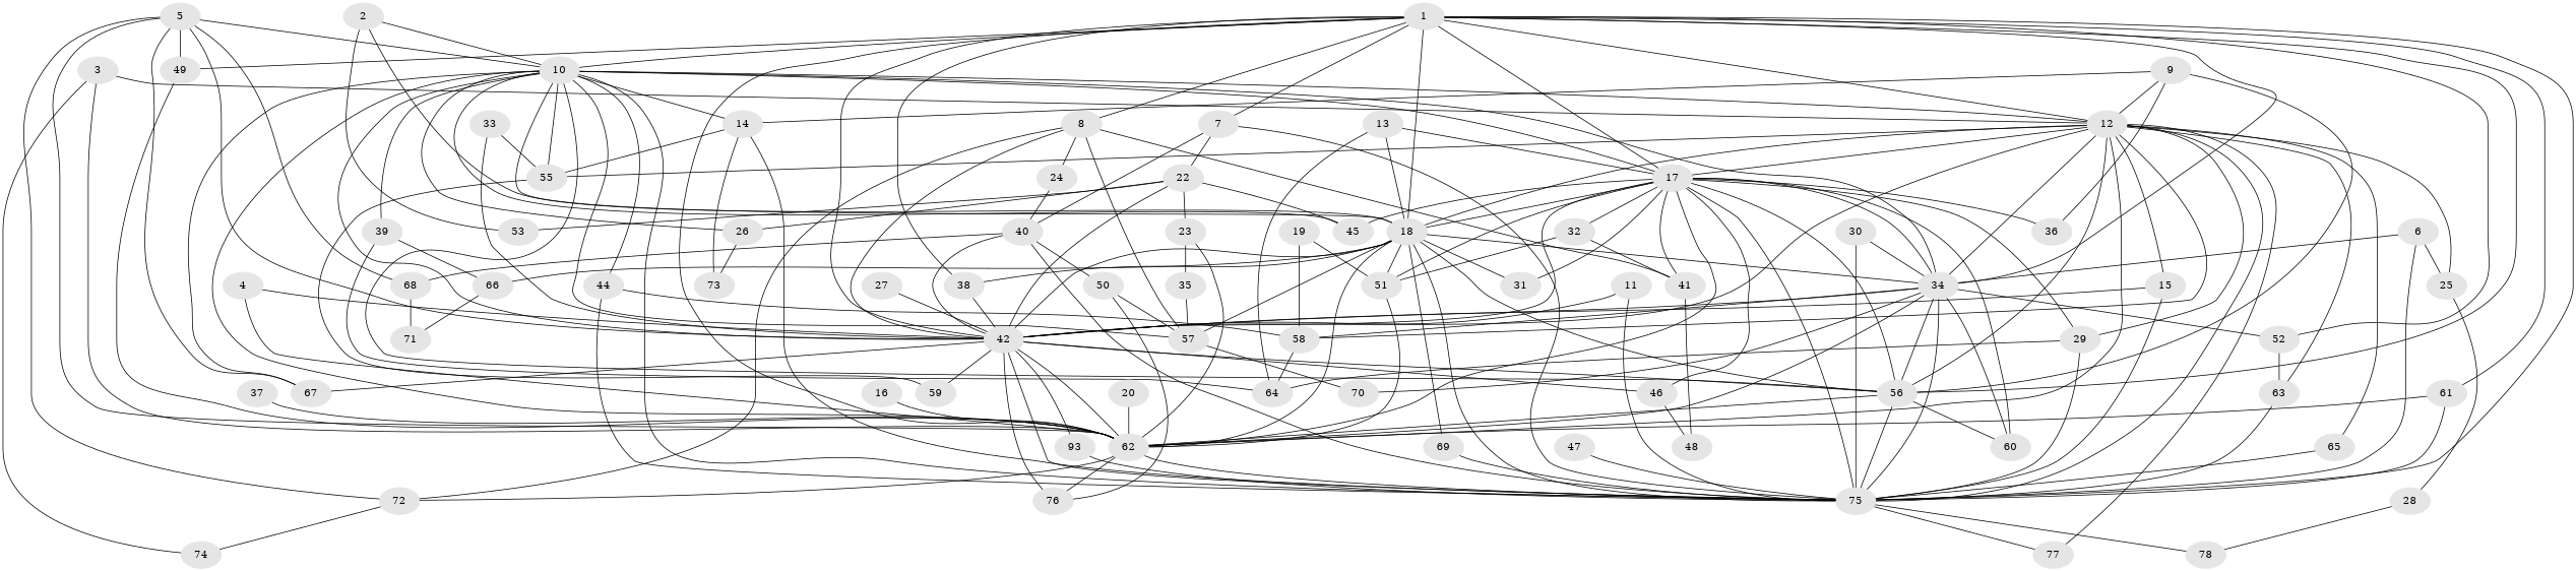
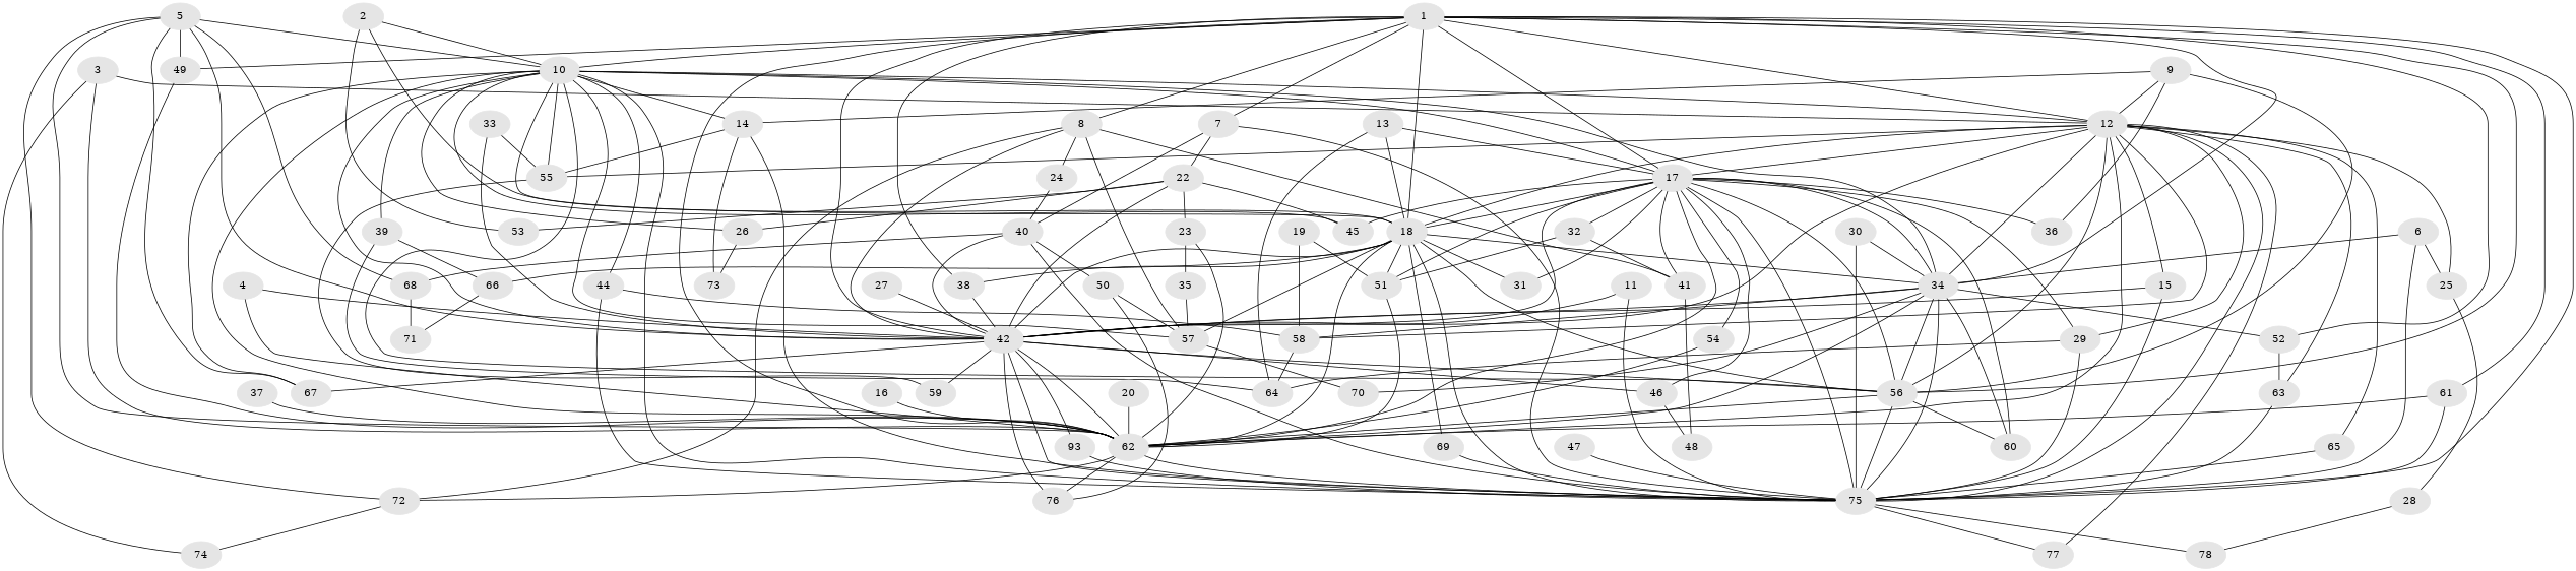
  graph {
    node [color=gray90 style=filled]
    edge [weight=1.0]
    1
    7
    8
    10
    12
    17
    18
    34
    38
    42
    49
    52
    56
    61
    62
    75
    22
    40
    72
    24
    41
    57
    67
    14
    26
    39
    44
    45
    55
    25
    15
    29
    58
    63
    65
    77
    36
    31
    32
    46
    51
+   54
    60
    66
    69
    70
    n47 [label=93]
    59
    76
    78
    2
    53
    3
    74
    4
    5
    68
    71
    6
    28
    23
    50
    48
    9
    73
    64
    11
    13
    16
    19
    20
    35
    27
    30
    33
    37
    47
    1 -- 7
    1 -- 8
    1 -- 10
    1 -- 12
    1 -- 17
    1 -- 18
    1 -- 34
    1 -- 38
    1 -- 42
    1 -- 49
    1 -- 52
    1 -- 56
    1 -- 61
    1 -- 62
    1 -- 75
    7 -- 75
    7 -- 22
    7 -- 40
    8 -- 42
    8 -- 72
    8 -- 24
    8 -- 41
    8 -- 57
    10 -- 12
    10 -- 17
    10 -- 18
    10 -- 34 [weight=2.0]
    10 -- 42
    10 -- 56
    10 -- 62
    10 -- 75
    10 -- 57
    10 -- 67
    10 -- 14
    10 -- 26
    10 -- 39
    10 -- 44
    10 -- 45
    10 -- 55 [weight=2.0]
    12 -- 17
    12 -- 18
    12 -- 34
    12 -- 42
    12 -- 56 [weight=2.0]
    12 -- 62
    12 -- 75
    12 -- 55
    12 -- 25
    12 -- 15
    12 -- 29
    12 -- 58
    12 -- 63
    12 -- 65
    12 -- 77
    17 -- 18
    17 -- 34
    17 -- 42
    17 -- 56 [weight=2.0]
    17 -- 62
    17 -- 75
    17 -- 41
    17 -- 45
    17 -- 29
    17 -- 36
    17 -- 31
    17 -- 32
    17 -- 46
    17 -- 51
+   17 -- 54
    17 -- 60
    18 -- 34 [weight=3.0]
    18 -- 38
    18 -- 42 [weight=2.0]
    18 -- 56 [weight=2.0]
    18 -- 62 [weight=2.0]
    18 -- 75
    18 -- 57
    18 -- 31
    18 -- 51
    18 -- 66
    18 -- 69
    34 -- 42
    34 -- 52
    34 -- 56
    34 -- 62
    34 -- 75
    34 -- 58 [weight=2.0]
    34 -- 60
    34 -- 70
    38 -- 42
    42 -- 56
    42 -- 62
    42 -- 75
    42 -- 67
    42 -- 46
    42 -- n47
    42 -- 59
    42 -- 76 [weight=2.0]
    49 -- 62
    52 -- 63
    56 -- 62
    56 -- 75 [weight=2.0]
    56 -- 60
    61 -- 62
    61 -- 75
    62 -- 75
    62 -- 72
    62 -- 76
    75 -- 77
    75 -- 78
    22 -- 42
    22 -- 26
    22 -- 45
    22 -- 53
    22 -- 23
    40 -- 42
    40 -- 75
    40 -- 68
    40 -- 50
    72 -- 74
    24 -- 40
    41 -- 48
    57 -- 70
    14 -- 75
    14 -- 55
    14 -- 73
    26 -- 73
    39 -- 66
    39 -- 64
    44 -- 75
    44 -- 58
    55 -- 59
    25 -- 28
    15 -- 42
    15 -- 75
    29 -- 75
    29 -- 64
    58 -- 64
    63 -- 75
    65 -- 75
    32 -- 41
    32 -- 51
    46 -- 48
    51 -- 62
+   54 -- 62
    66 -- 71
    69 -- 75
    n47 -- 75
    2 -- 10
    2 -- 18
    2 -- 53
    3 -- 12
    3 -- 62
    3 -- 74
    4 -- 42
    4 -- 62
    5 -- 10
    5 -- 42
    5 -- 49
    5 -- 62
    5 -- 72
    5 -- 67
    5 -- 68
    68 -- 71
    6 -- 34
    6 -- 75
    6 -- 25
    28 -- 78
    23 -- 62
    23 -- 35
    50 -- 57
    50 -- 76
    9 -- 12
    9 -- 56
    9 -- 14
    9 -- 36
    11 -- 42
    11 -- 75
    13 -- 17
    13 -- 18
    13 -- 64
    16 -- 62
    19 -- 58
    19 -- 51
    20 -- 62
    35 -- 57
    27 -- 42
    30 -- 34
    30 -- 75
    33 -- 42
    33 -- 55
    37 -- 62
    47 -- 75
  }
